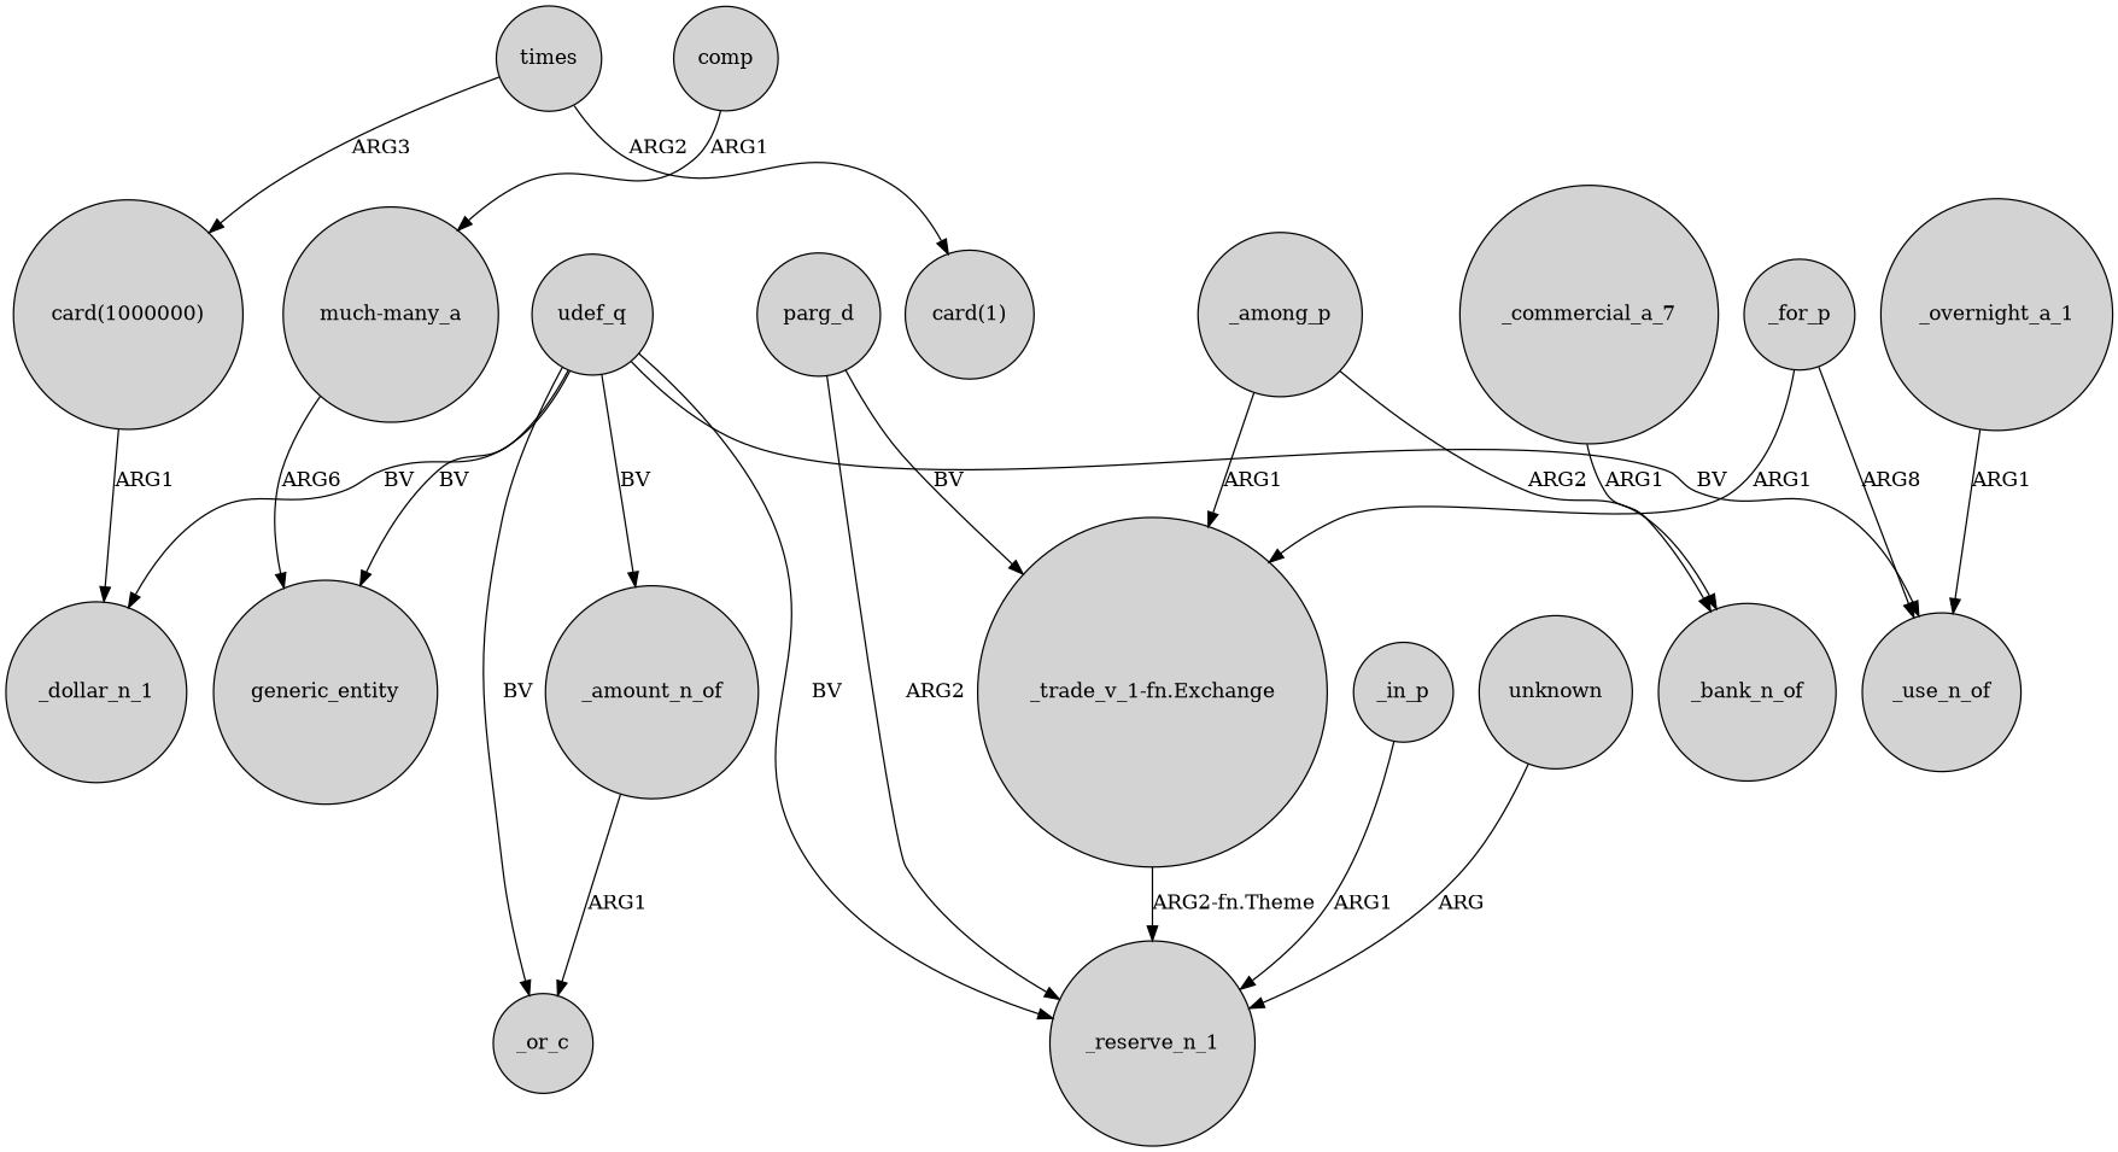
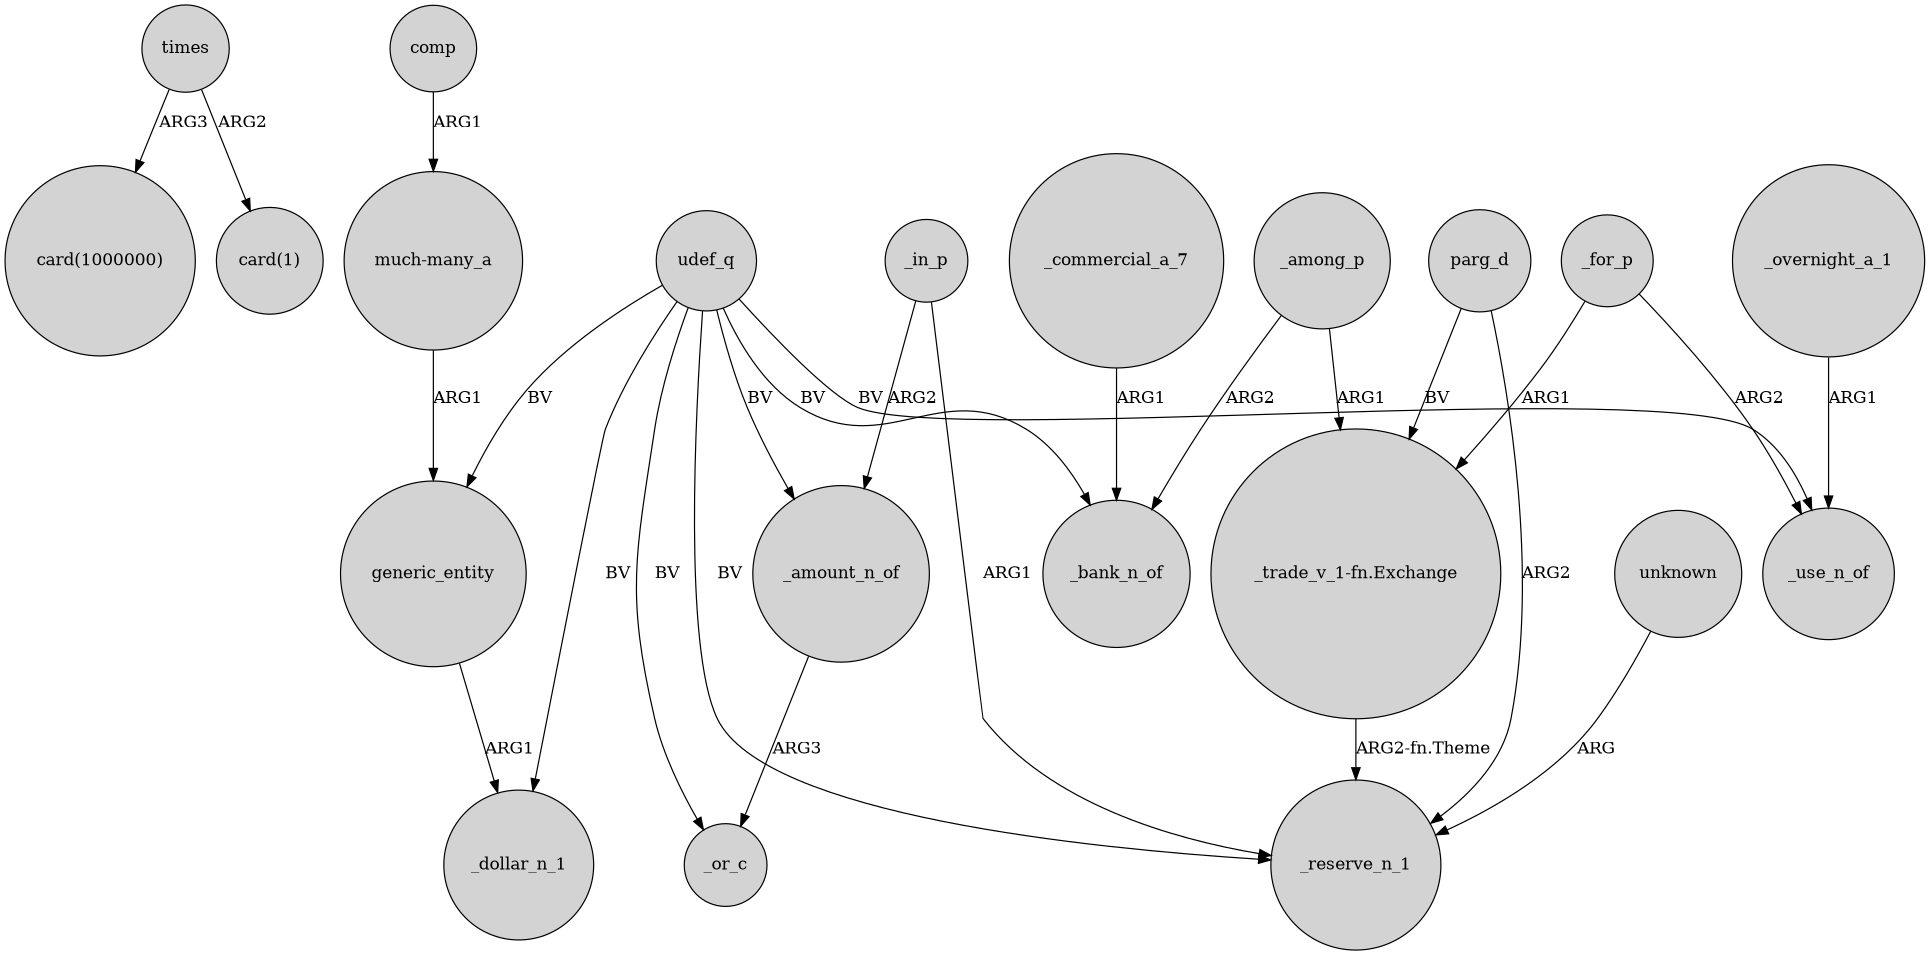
  digraph {
    fontname="DejaVu Serif"
    node [fontname="DejaVu Serif" shape=circle style=filled]
    edge [fontname="DejaVu Serif"]
    "card(1000000)"
    _dollar_n_1
    _among_p
    "_trade_v_1-fn.Exchange"
    _bank_n_of
    _reserve_n_1
    udef_q
    generic_entity
    _amount_n_of
    _use_n_of
    _or_c
    parg_d
    _for_p
    "much-many_a"
    _in_p
    _overnight_a_1
    comp
    times
    "card(1)"
    unknown
    n21 [label=_commercial_a_7]
-   "card(1000000)" -> _dollar_n_1 [label=ARG1]
+   generic_entity -> _dollar_n_1 [label=ARG1]
    _among_p -> "_trade_v_1-fn.Exchange" [label=ARG1]
    _among_p -> _bank_n_of [label=ARG2]
    "_trade_v_1-fn.Exchange" -> _reserve_n_1 [label="ARG2-fn.Theme"]
    udef_q -> _dollar_n_1 [label=BV]
+   udef_q -> _bank_n_of [label=BV]
    udef_q -> _reserve_n_1 [label=BV]
    udef_q -> generic_entity [label=BV]
    udef_q -> _amount_n_of [label=BV]
    udef_q -> _use_n_of [label=BV]
    udef_q -> _or_c [label=BV]
-   _amount_n_of -> _or_c [label=ARG1]
+   _amount_n_of -> _or_c [label=ARG3]
    parg_d -> "_trade_v_1-fn.Exchange" [label=BV]
    parg_d -> _reserve_n_1 [label=ARG2]
    _for_p -> "_trade_v_1-fn.Exchange" [label=ARG1]
-   _for_p -> _use_n_of [label=ARG8]
-   "much-many_a" -> generic_entity [label=ARG6]
+   _for_p -> _use_n_of [label=ARG2]
+   "much-many_a" -> generic_entity [label=ARG1]
    _in_p -> _reserve_n_1 [label=ARG1]
+   _in_p -> _amount_n_of [label=ARG2]
    _overnight_a_1 -> _use_n_of [label=ARG1]
    comp -> "much-many_a" [label=ARG1]
    times -> "card(1000000)" [label=ARG3]
    times -> "card(1)" [label=ARG2]
    unknown -> _reserve_n_1 [label=ARG]
    n21 -> _bank_n_of [label=ARG1]
  }
